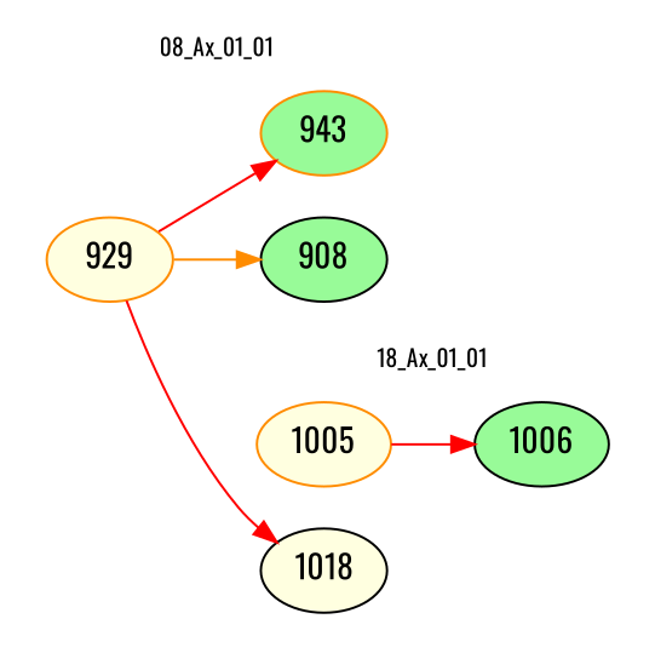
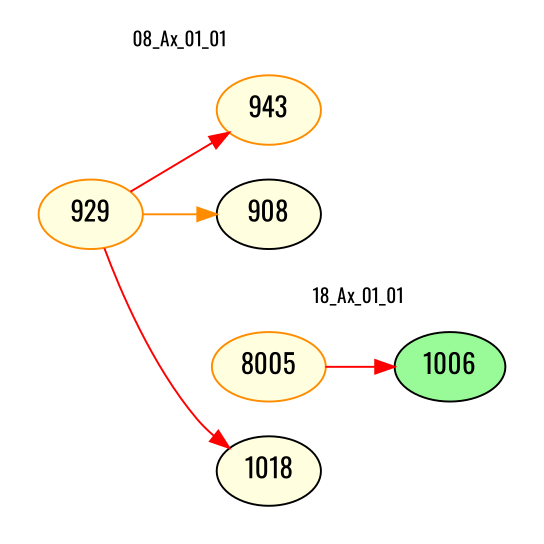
  digraph {
    fontname=Oswald
    rankdir=LR
    node [color=darkorange fillcolor=lightyellow fontname=Oswald style=filled]
    edge [color=red fontname=Oswald]
-   n1 [label=1005]
+   n1 [label=8005]
    n2 [color=black fillcolor=palegreen label=1006]
    n3 [color=black label=1018]
    n4 [label=929]
-   n5 [color=black fillcolor=palegreen label=908]
-   n6 [fillcolor=palegreen label=943]
+   n5 [color=black label=908]
+   n6 [label=943]
    subgraph cluster_1 {
      color=white
      fontsize=10
      label="18_Ax_01_01"
      n1
      n2
      n3
    }
    subgraph cluster_2 {
      color=white
      fontsize=10
      label="08_Ax_01_01"
      n4
      n5
      n6
    }
    n1 -> n2
    n4 -> n3
    n4 -> n5 [color=darkorange]
    n4 -> n6
  }
